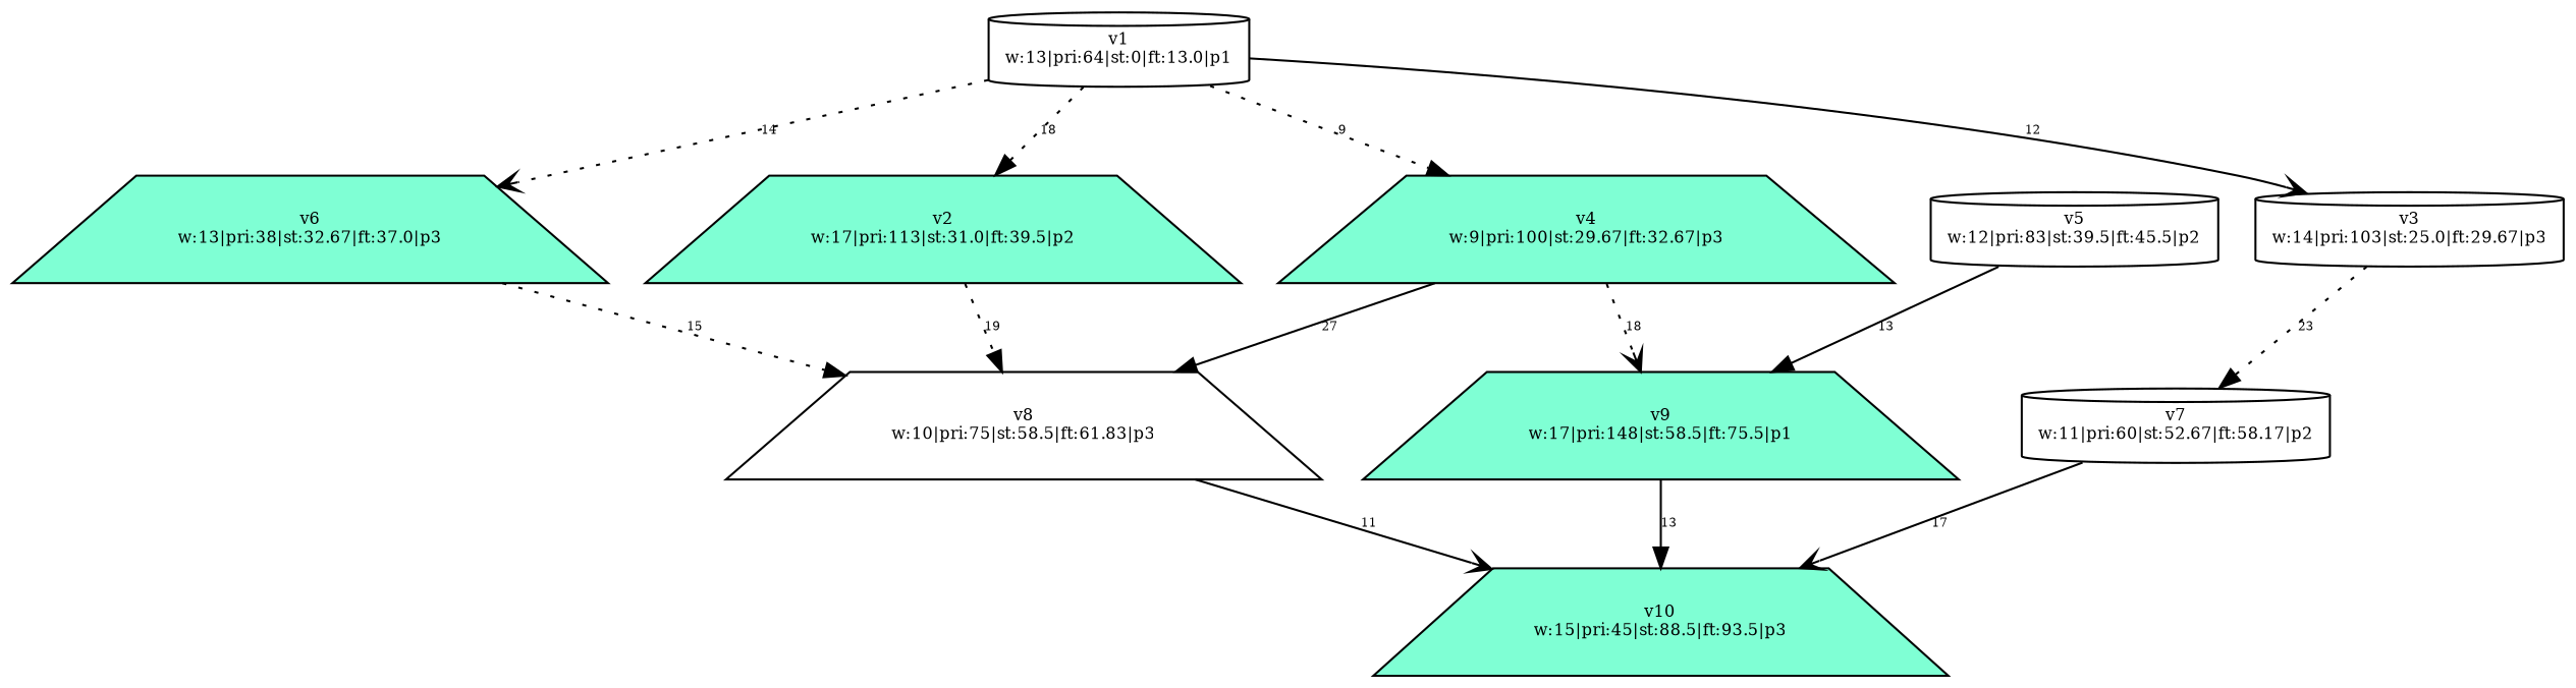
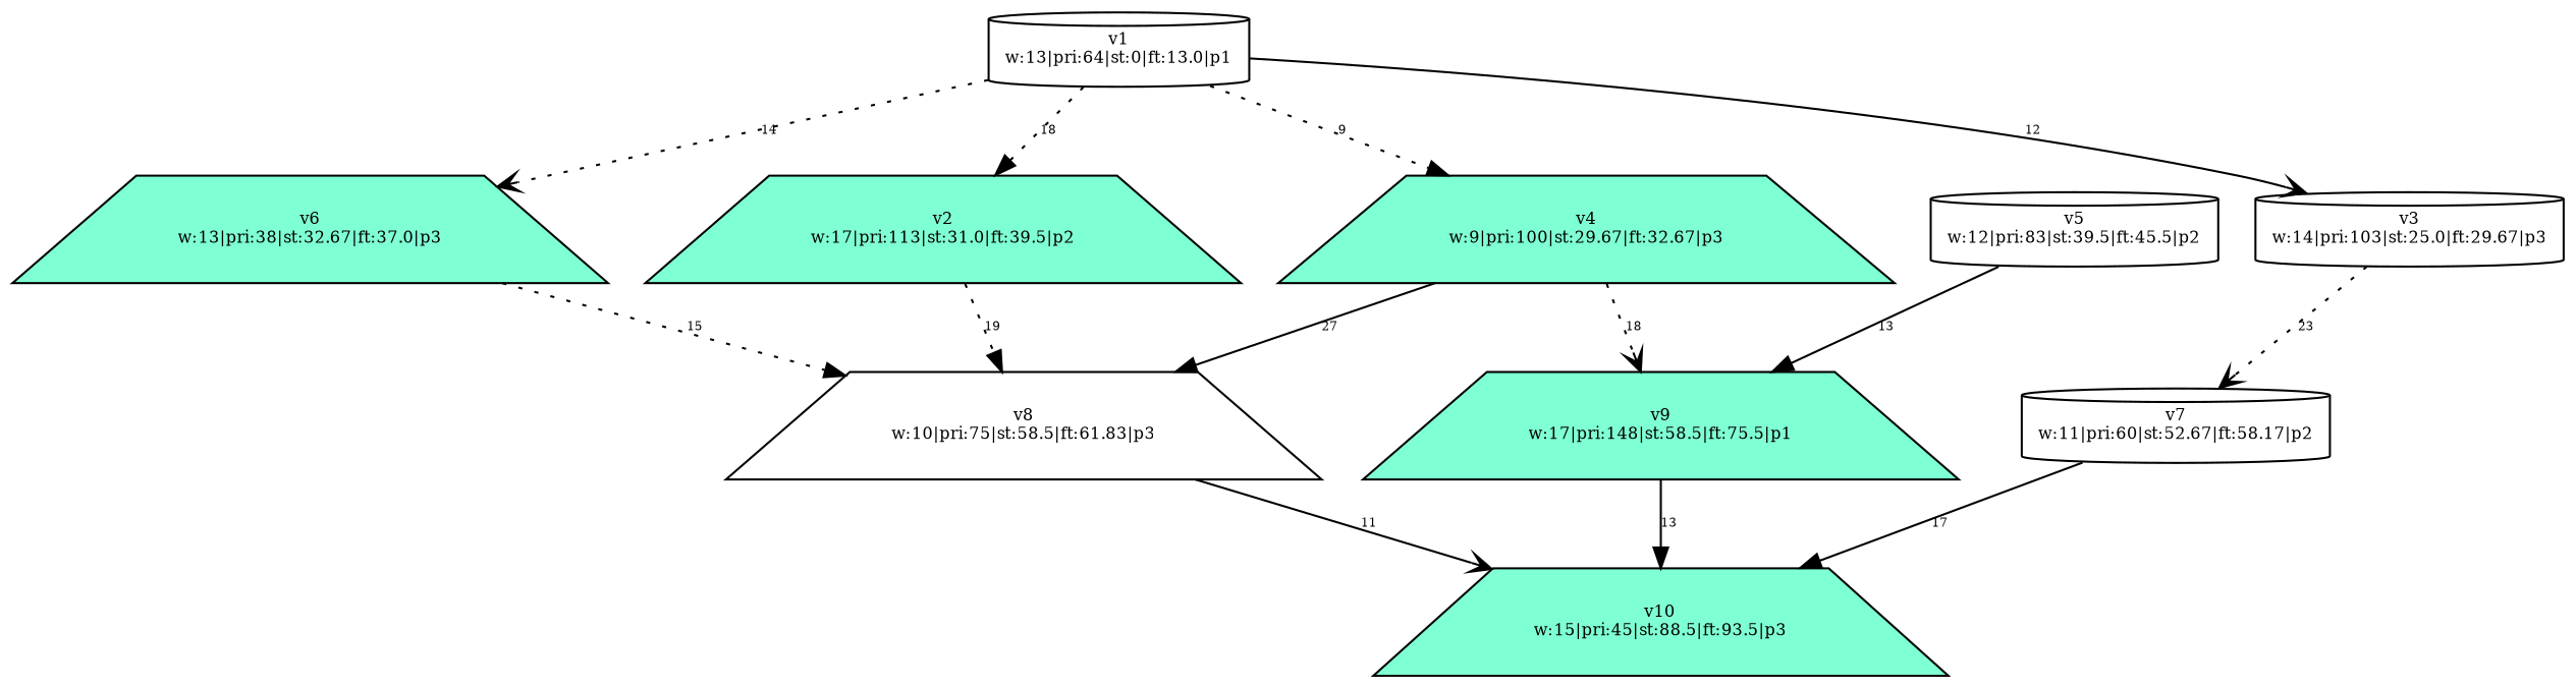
  digraph {
    node [fillcolor=white fontsize=8.0 shape=trapezium style=filled]
    edge [arrowhead=normal constraint=true fontsize=6.0 style=dotted]
    n1 [label="v1\nw:13|pri:64|st:0|ft:13.0|p1" shape=cylinder]
    n2 [fillcolor=aquamarine label="v2\nw:17|pri:113|st:31.0|ft:39.5|p2"]
    n3 [label="v3\nw:14|pri:103|st:25.0|ft:29.67|p3" shape=cylinder]
    n4 [fillcolor=aquamarine label="v4\nw:9|pri:100|st:29.67|ft:32.67|p3"]
    n5 [fillcolor=aquamarine label="v6\nw:13|pri:38|st:32.67|ft:37.0|p3"]
    n6 [label="v8\nw:10|pri:75|st:58.5|ft:61.83|p3"]
    n7 [label="v7\nw:11|pri:60|st:52.67|ft:58.17|p2" shape=cylinder]
    n8 [fillcolor=aquamarine label="v9\nw:17|pri:148|st:58.5|ft:75.5|p1"]
    n9 [label="v5\nw:12|pri:83|st:39.5|ft:45.5|p2" shape=cylinder]
    n10 [fillcolor=aquamarine label="v10\nw:15|pri:45|st:88.5|ft:93.5|p3"]
    n1 -> n2 [label=18]
    n1 -> n3 [arrowhead=vee label=12 style=solid]
    n1 -> n4 [label=9]
    n1 -> n5 [arrowhead=vee label=14]
    n2 -> n6 [label=19]
-   n3 -> n7 [label=23]
+   n3 -> n7 [arrowhead=vee label=23]
    n4 -> n6 [label=27 style=solid]
    n4 -> n8 [arrowhead=vee label=18]
    n5 -> n6 [label=15]
    n6 -> n10 [arrowhead=vee label=11 style=solid]
-   n7 -> n10 [arrowhead=vee label=17 style=solid]
+   n7 -> n10 [label=17 style=solid]
    n8 -> n10 [label=13 style=solid]
    n9 -> n8 [label=13 style=solid]
  }
